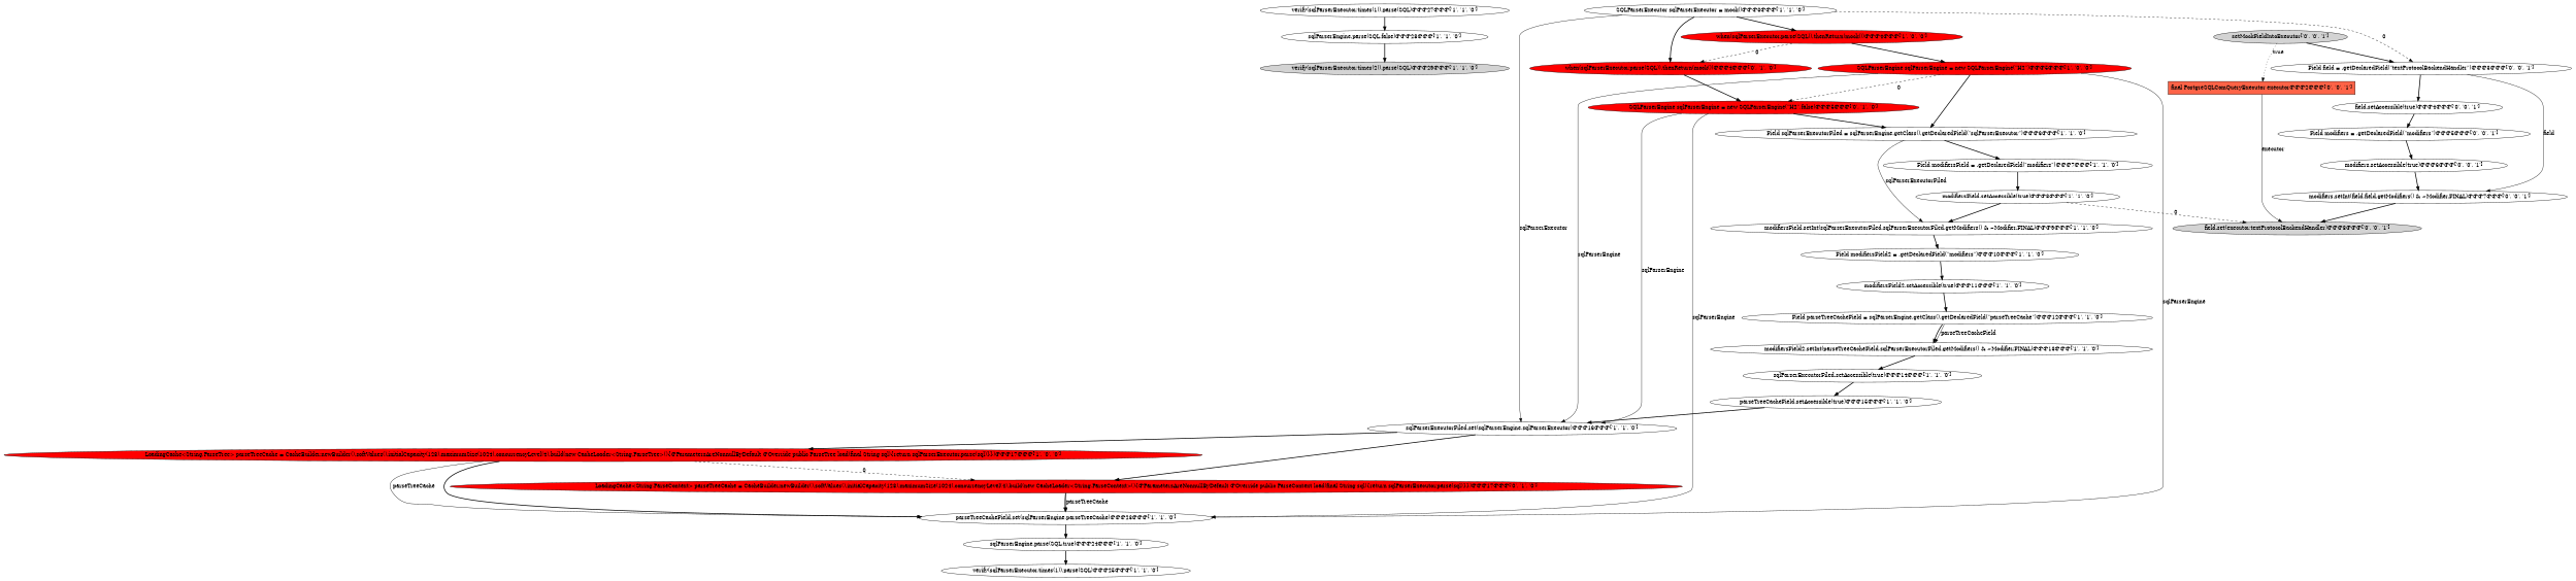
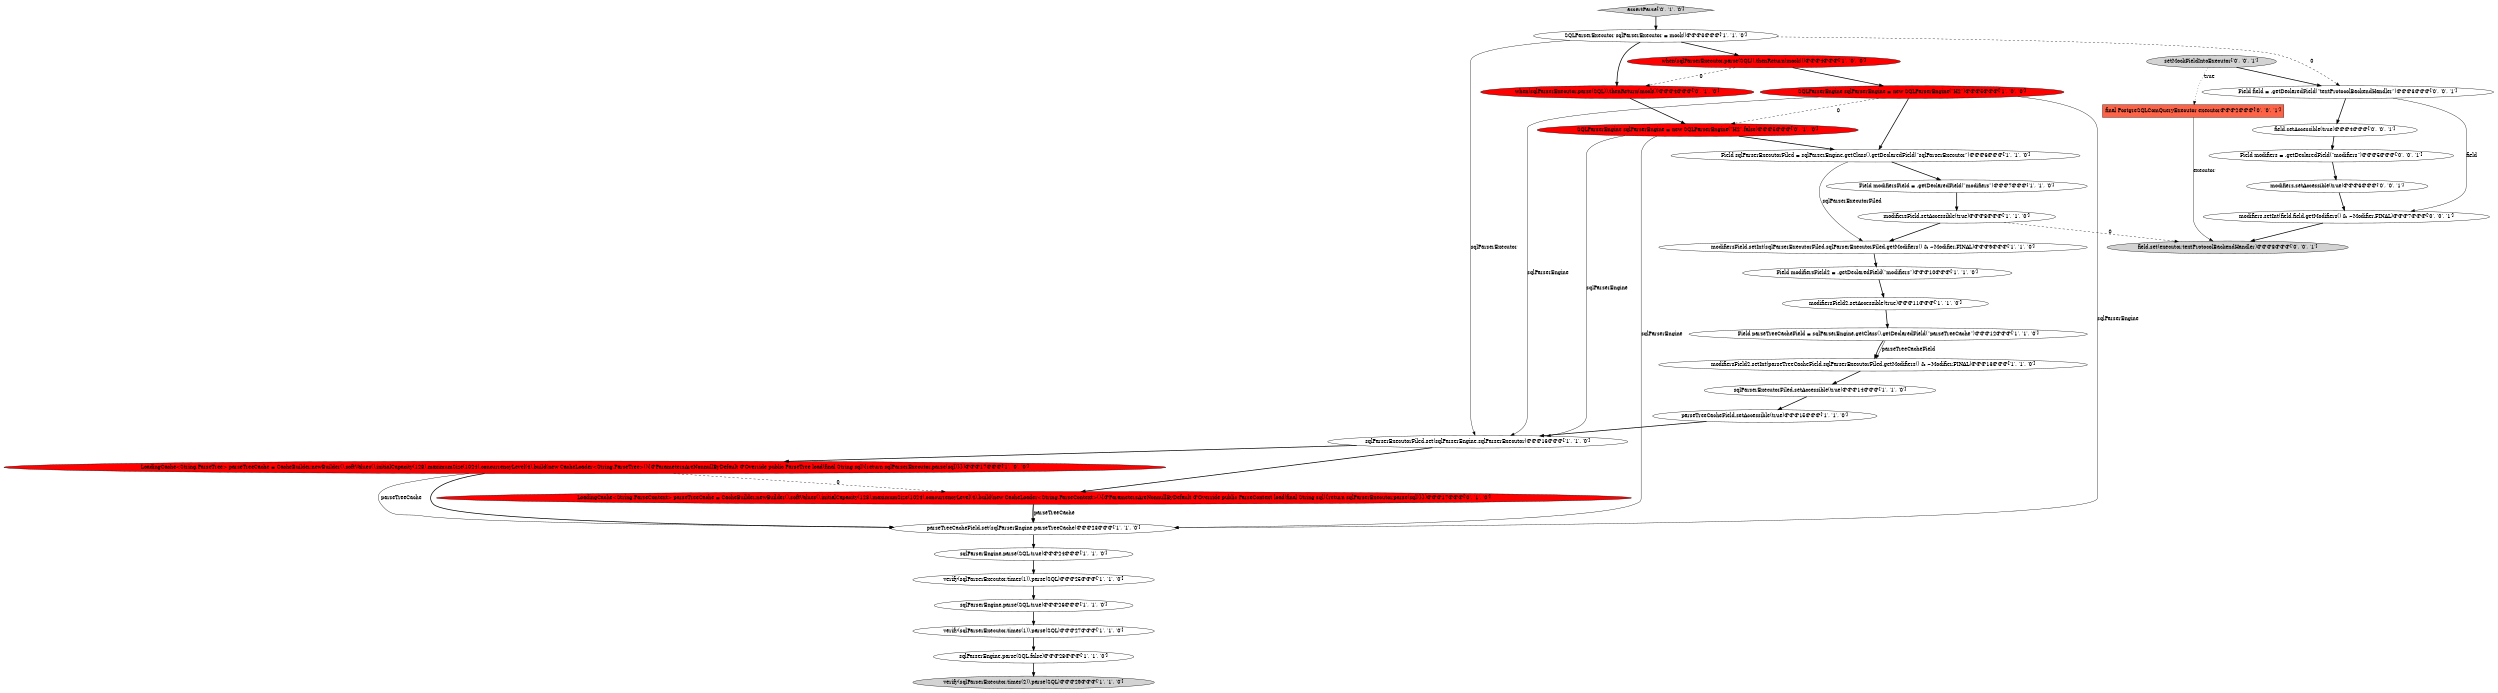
  digraph {
    node [fillcolor=white shape=ellipse style=filled]
    edge [style=bold]
    n1 [label="verify(sqlParserExecutor,times(1)).parse(SQL)@@@27@@@['1', '1', '0']"]
    n2 [label="sqlParserEngine.parse(SQL,false)@@@28@@@['1', '1', '0']"]
    n3 [fillcolor=lightgray label="verify(sqlParserExecutor,times(2)).parse(SQL)@@@29@@@['1', '1', '0']"]
    n4 [label="modifiersField2.setInt(parseTreeCacheField,sqlParserExecutorFiled.getModifiers() & ~Modifier.FINAL)@@@13@@@['1', '1', '0']"]
    n5 [label="sqlParserExecutorFiled.setAccessible(true)@@@14@@@['1', '1', '0']"]
    n6 [label="parseTreeCacheField.setAccessible(true)@@@15@@@['1', '1', '0']"]
    n7 [label="Field modifiersField = .getDeclaredField(\"modifiers\")@@@7@@@['1', '1', '0']"]
    n8 [label="modifiersField.setAccessible(true)@@@8@@@['1', '1', '0']"]
    n9 [fillcolor=lightgray label="field.set(executor,textProtocolBackendHandler)@@@8@@@['0', '0', '1']"]
    n10 [label="modifiersField.setInt(sqlParserExecutorFiled,sqlParserExecutorFiled.getModifiers() & ~Modifier.FINAL)@@@9@@@['1', '1', '0']"]
    n11 [label="modifiers.setInt(field,field.getModifiers() & ~Modifier.FINAL)@@@7@@@['0', '0', '1']"]
    n12 [fillcolor=red label="LoadingCache<String,ParseContext> parseTreeCache = CacheBuilder.newBuilder().softValues().initialCapacity(128).maximumSize(1024).concurrencyLevel(4).build(new CacheLoader<String,ParseContext>(){@ParametersAreNonnullByDefault @Override public ParseContext load(final String sql){return sqlParserExecutor.parse(sql)}})@@@17@@@['0', '1', '0']"]
    n13 [label="parseTreeCacheField.set(sqlParserEngine,parseTreeCache)@@@23@@@['1', '1', '0']"]
    n14 [label="sqlParserEngine.parse(SQL,true)@@@24@@@['1', '1', '0']"]
    n15 [label="sqlParserExecutorFiled.set(sqlParserEngine,sqlParserExecutor)@@@16@@@['1', '1', '0']"]
    n16 [fillcolor=red label="LoadingCache<String,ParseTree> parseTreeCache = CacheBuilder.newBuilder().softValues().initialCapacity(128).maximumSize(1024).concurrencyLevel(4).build(new CacheLoader<String,ParseTree>(){@ParametersAreNonnullByDefault @Override public ParseTree load(final String sql){return sqlParserExecutor.parse(sql)}})@@@17@@@['1', '0', '0']"]
    n17 [label="Field modifiersField2 = .getDeclaredField(\"modifiers\")@@@10@@@['1', '1', '0']"]
    n18 [label="field.setAccessible(true)@@@4@@@['0', '0', '1']"]
    n19 [label="Field modifiers = .getDeclaredField(\"modifiers\")@@@5@@@['0', '0', '1']"]
    n20 [label="modifiers.setAccessible(true)@@@6@@@['0', '0', '1']"]
    n21 [label="SQLParserExecutor sqlParserExecutor = mock()@@@3@@@['1', '1', '0']"]
    n22 [label="Field field = .getDeclaredField(\"textProtocolBackendHandler\")@@@3@@@['0', '0', '1']"]
    n23 [fillcolor=red label="when(sqlParserExecutor.parse(SQL)).thenReturn(mock())@@@4@@@['1', '0', '0']"]
    n24 [fillcolor=red label="when(sqlParserExecutor.parse(SQL)).thenReturn(mock())@@@4@@@['0', '1', '0']"]
    n25 [fillcolor=red label="SQLParserEngine sqlParserEngine = new SQLParserEngine(\"H2\")@@@5@@@['1', '0', '0']"]
    n26 [fillcolor=red label="SQLParserEngine sqlParserEngine = new SQLParserEngine(\"H2\",false)@@@5@@@['0', '1', '0']"]
    n27 [label="modifiersField2.setAccessible(true)@@@11@@@['1', '1', '0']"]
    n28 [label="verify(sqlParserExecutor,times(1)).parse(SQL)@@@25@@@['1', '1', '0']"]
+   n29 [label="sqlParserEngine.parse(SQL,true)@@@26@@@['1', '1', '0']"]
    n30 [label="Field sqlParserExecutorFiled = sqlParserEngine.getClass().getDeclaredField(\"sqlParserExecutor\")@@@6@@@['1', '1', '0']"]
    n31 [fillcolor=lightgray label="setMockFieldIntoExecutor['0', '0', '1']"]
    n32 [fillcolor=tomato label="final PostgreSQLComQueryExecutor executor@@@2@@@['0', '0', '1']" shape=box]
    n33 [label="Field parseTreeCacheField = sqlParserEngine.getClass().getDeclaredField(\"parseTreeCache\")@@@12@@@['1', '1', '0']"]
+   n34 [fillcolor=lightgray label="assertParse['0', '1', '0']" shape=diamond]
    n1 -> n2
    n2 -> n3
    n4 -> n5
    n5 -> n6
    n6 -> n15
    n7 -> n8
    n8 -> n9 [label=0 style=dashed]
    n8 -> n10
    n10 -> n17
    n11 -> n9
    n12 -> n13 [label=parseTreeCache style=solid]
    n12 -> n13
    n13 -> n14
    n14 -> n28
    n15 -> n12
    n15 -> n16
    n16 -> n12 [label=0 style=dashed]
    n16 -> n13 [label=parseTreeCache style=solid]
    n16 -> n13
    n17 -> n27
    n18 -> n19
    n19 -> n20
    n20 -> n11
    n21 -> n15 [label=sqlParserExecutor style=solid]
    n21 -> n22 [label=0 style=dashed]
    n21 -> n23
    n21 -> n24
    n22 -> n11 [label=field style=solid]
    n22 -> n18
    n23 -> n24 [label=0 style=dashed]
    n23 -> n25
    n24 -> n26
    n25 -> n13 [label=sqlParserEngine style=solid]
    n25 -> n15 [label=sqlParserEngine style=solid]
    n25 -> n26 [label=0 style=dashed]
    n25 -> n30
    n26 -> n13 [label=sqlParserEngine style=solid]
    n26 -> n15 [label=sqlParserEngine style=solid]
    n26 -> n30
    n27 -> n33
+   n28 -> n29
+   n29 -> n1
    n30 -> n7
    n30 -> n10 [label=sqlParserExecutorFiled style=solid]
    n31 -> n22
    n31 -> n32 [label=true style=dotted]
    n32 -> n9 [label=executor style=solid]
    n33 -> n4
    n33 -> n4 [label=parseTreeCacheField style=solid]
+   n34 -> n21
  }
